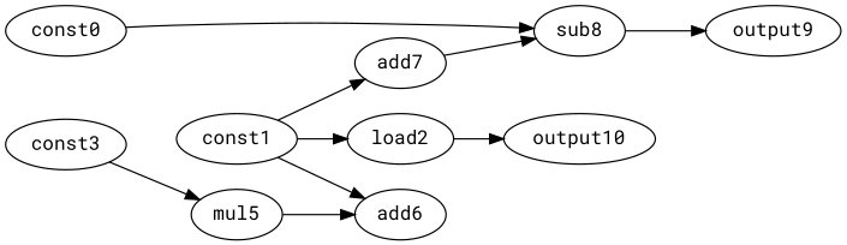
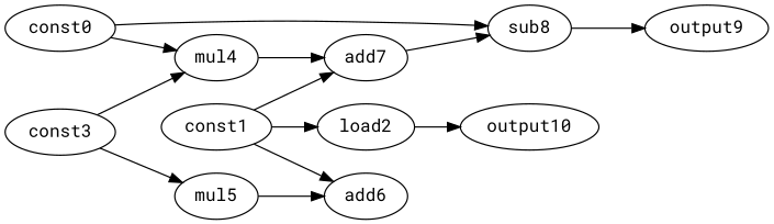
  digraph {
    fontname="Roboto Mono"
    rankdir=LR
    node [fontname="Roboto Mono" opcode=const]
    edge [fontname="Roboto Mono" operand=0]
+   mul4 [opcode=mul]
    const0
    sub8 [opcode=sub]
    add7 [opcode=add]
    output9 [opcode=output]
    load2 [opcode=load]
    const1
    n8 [label=add6 opcode=store]
    output10 [opcode=output]
    mul5 [opcode=mul]
    const3
+   mul4 -> add7 [operand=1]
+   const0 -> mul4
    const0 -> sub8 [operand=1]
    sub8 -> output9
    add7 -> sub8
    load2 -> output10
    const1 -> add7
    const1 -> load2
    const1 -> n8
    mul5 -> n8 [operand=1]
+   const3 -> mul4 [operand=1]
    const3 -> mul5 [operand=1]
  }
